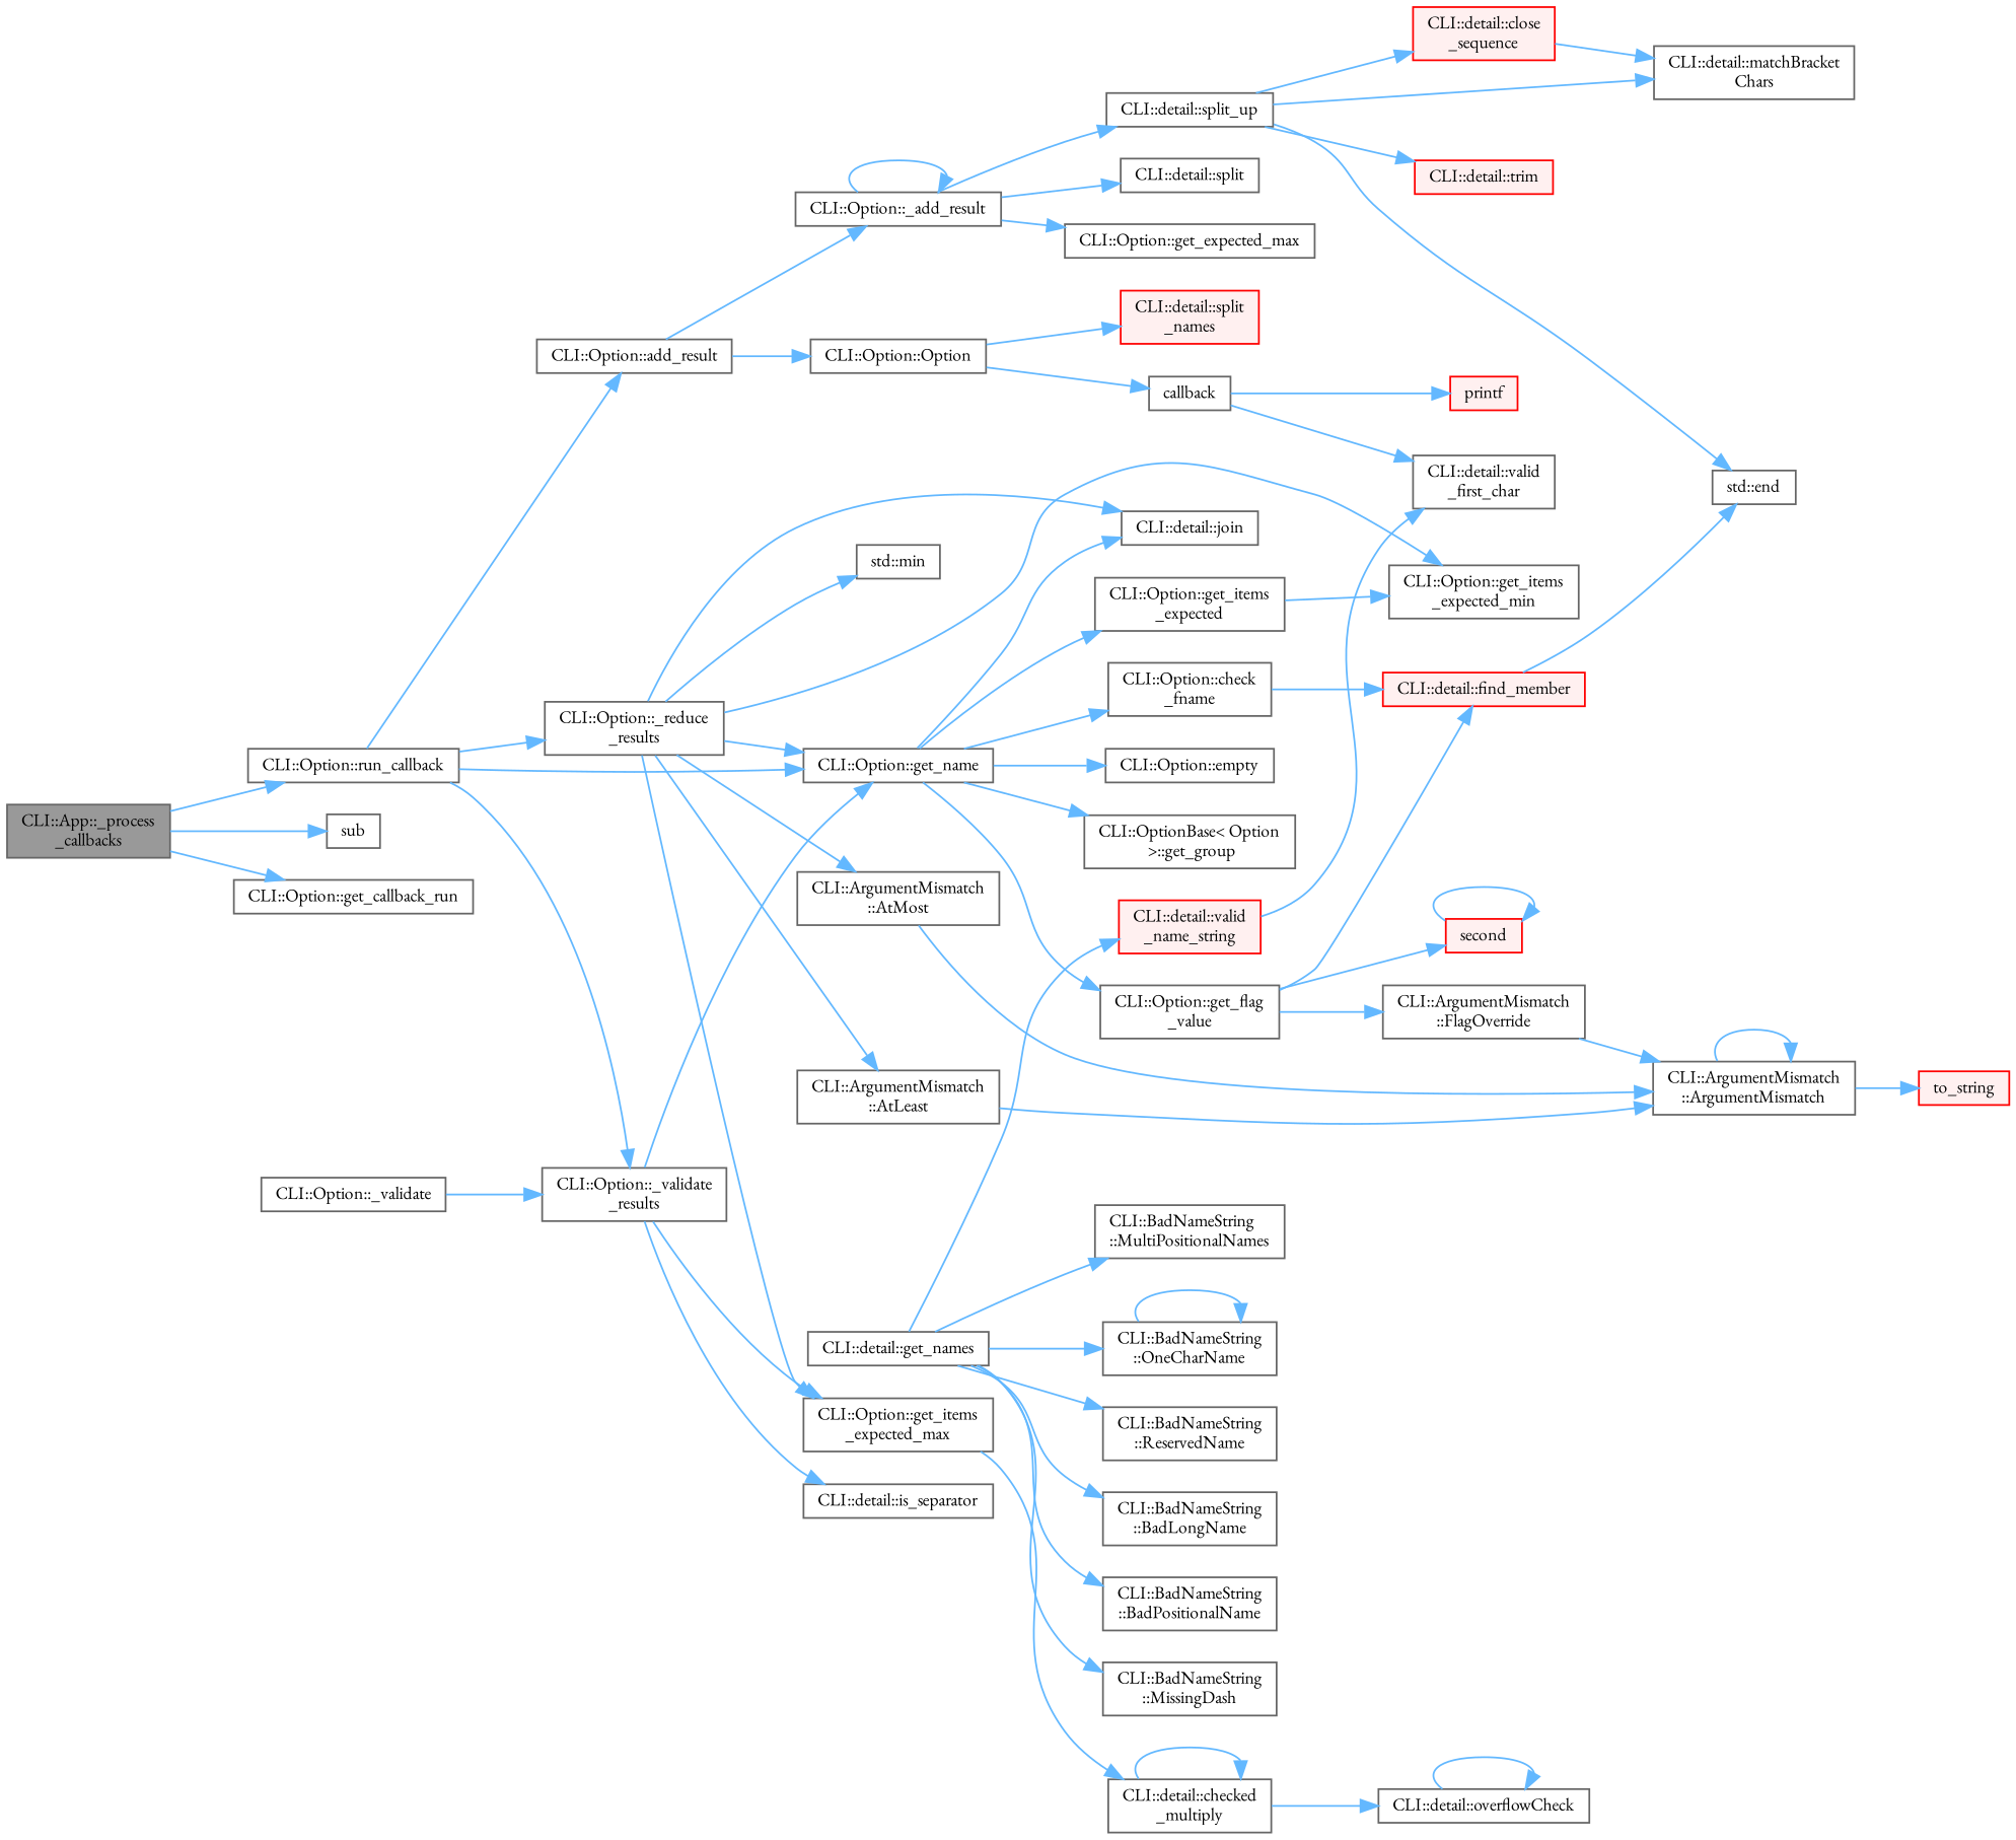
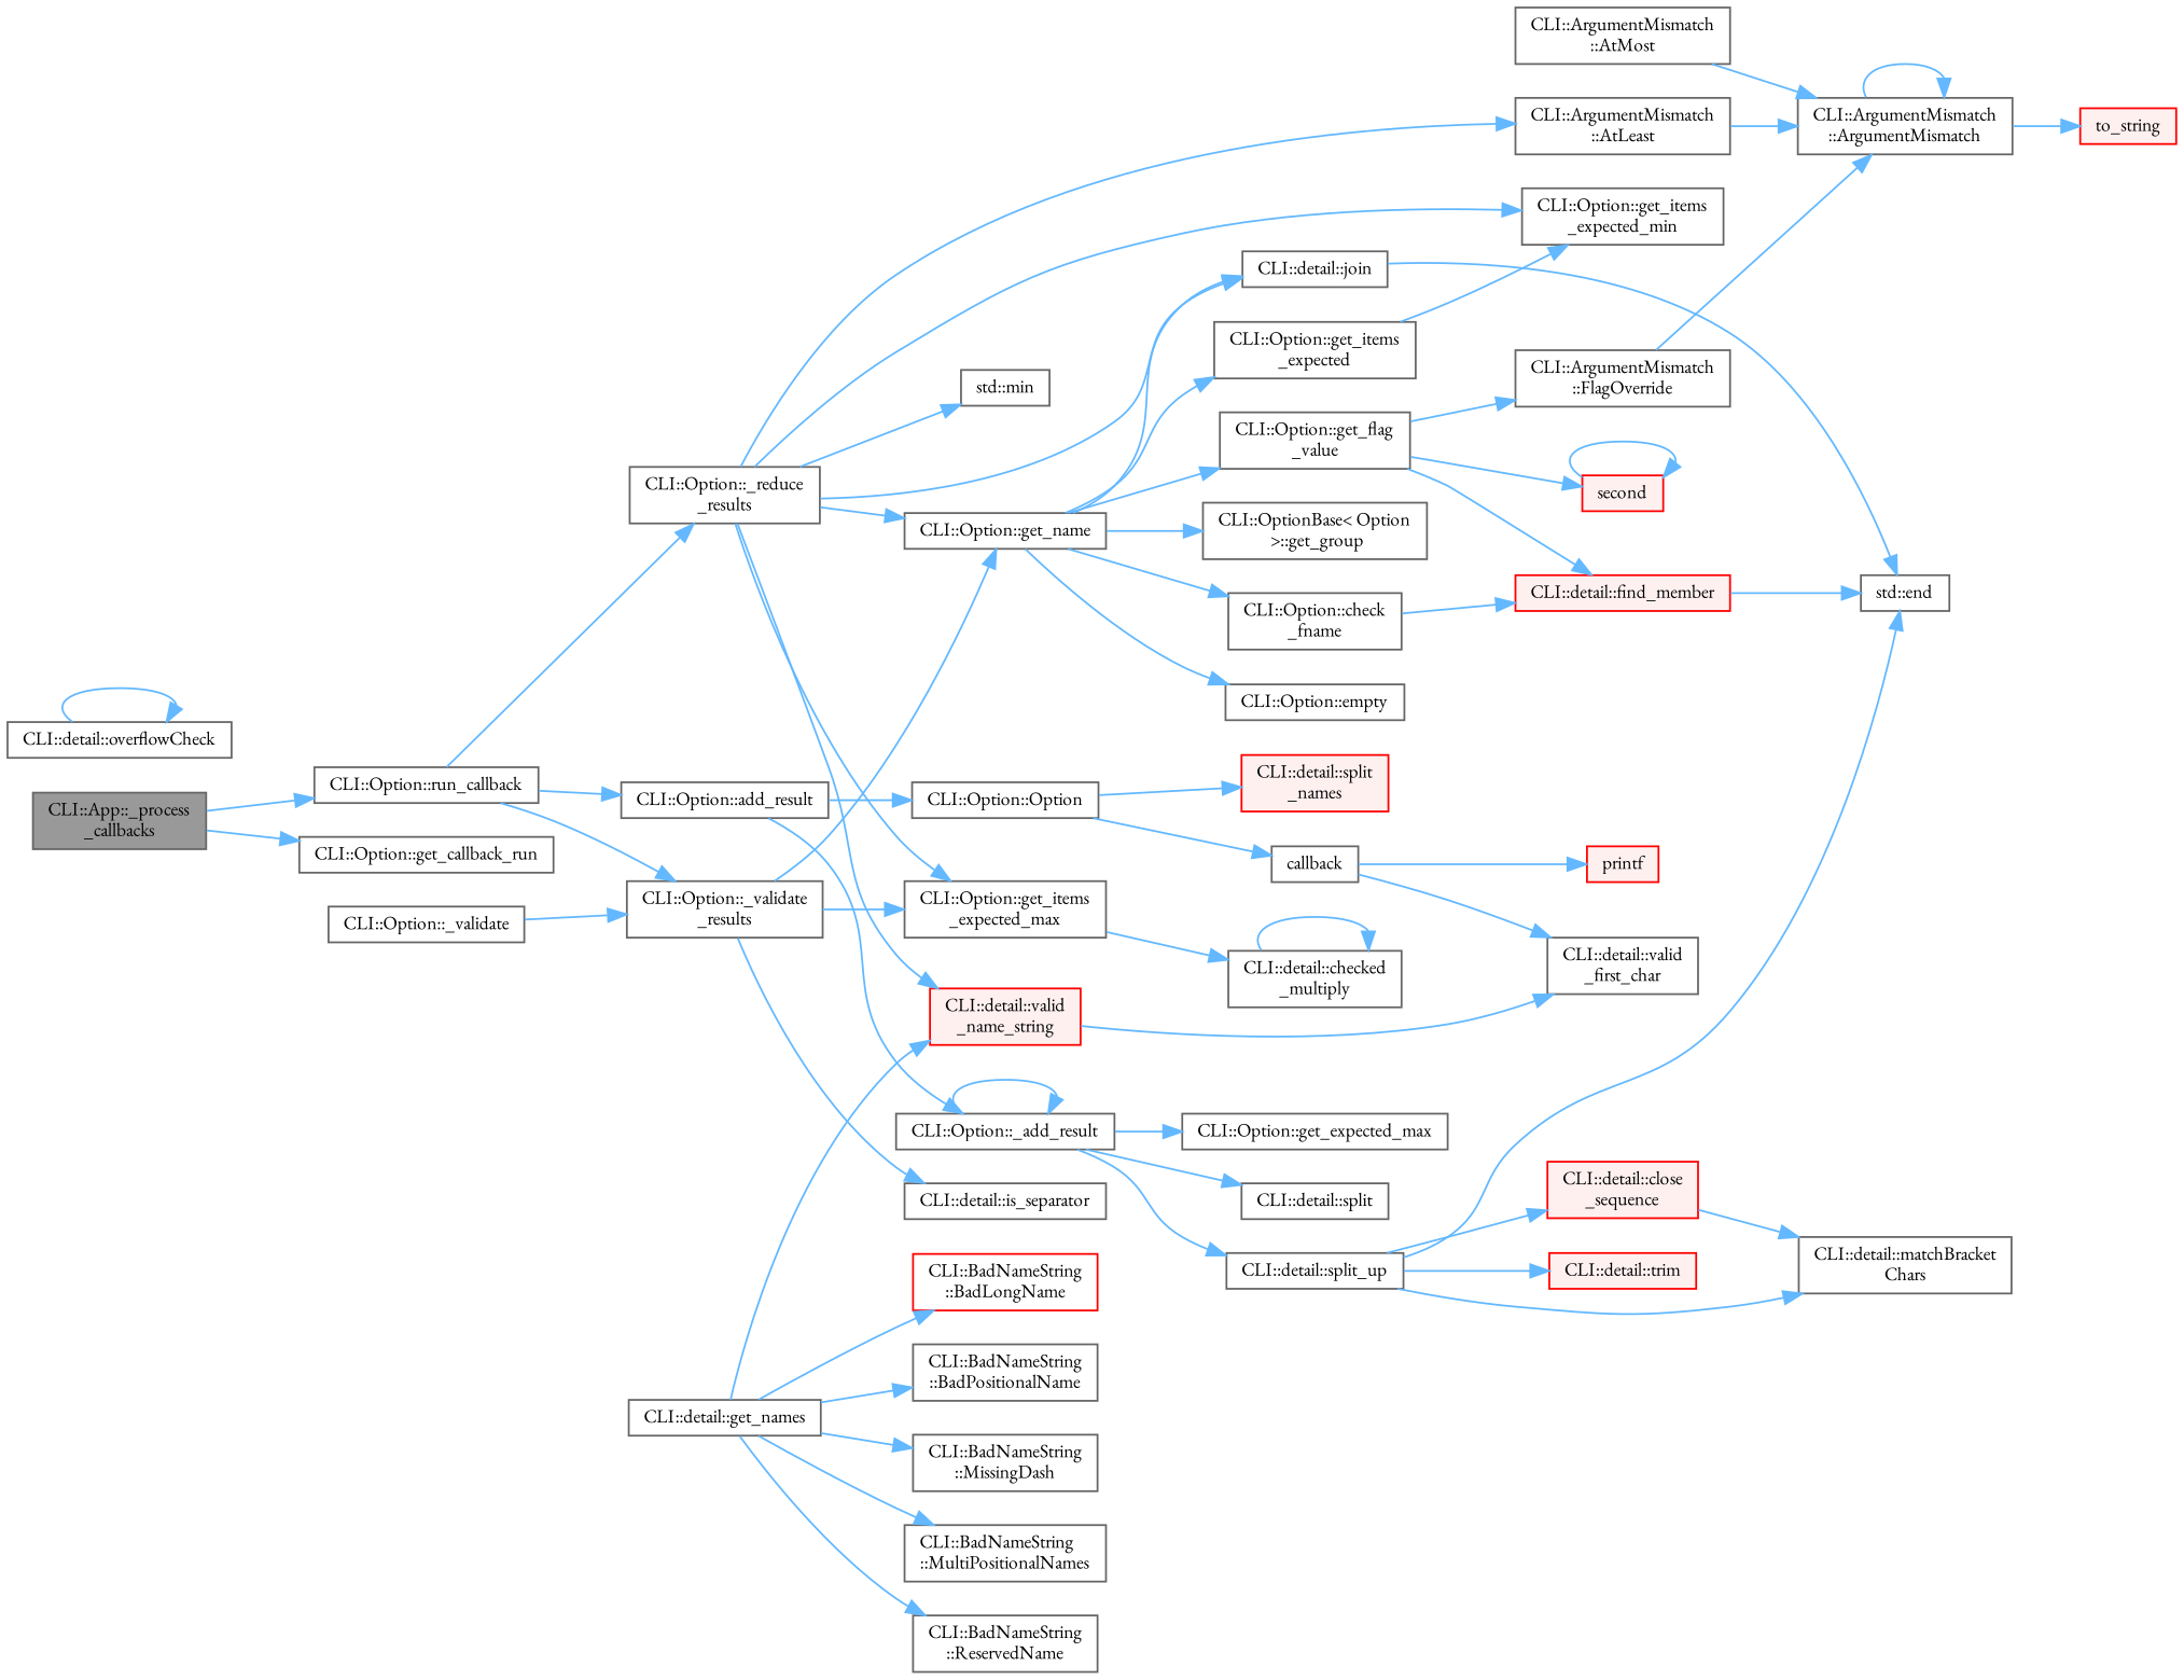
  digraph {
    fontname="EB Garamond"
    rankdir=LR
    node [color=grey40 fillcolor=white fontname="EB Garamond" fontsize=10 shape=box style=filled]
    edge [color=steelblue1 fontname="EB Garamond" fontsize=10 labelfontname=Helvetica labelfontsize=10 style=solid]
    n1 [color=gray40 fillcolor=grey60 fontcolor=black height=0.2 label="CLI::App::_process\l_callbacks" width=0.4]
    n2 [height=0.2 label="CLI::Option::get_callback_run" width=0.4]
    n3 [height=0.2 label="CLI::Option::run_callback" width=0.4]
-   n4 [height=0.2 label=sub width=0.4]
    n5 [height=0.2 label="CLI::Option::_reduce\l_results" width=0.4]
    n6 [height=0.2 label="CLI::Option::get_name" width=0.4]
    n7 [height=0.2 label="CLI::Option::_validate\l_results" width=0.4]
    n8 [height=0.2 label="CLI::Option::add_result" width=0.4]
    n9 [height=0.2 label="CLI::ArgumentMismatch\l::AtLeast" width=0.4]
    n10 [height=0.2 label="CLI::ArgumentMismatch\l::AtMost" width=0.4]
    n11 [height=0.2 label="CLI::Option::get_items\l_expected_max" width=0.4]
    n12 [height=0.2 label="CLI::Option::get_items\l_expected_min" width=0.4]
    n13 [height=0.2 label="CLI::detail::join" width=0.4]
    n14 [height=0.2 label="std::min" width=0.4]
    n15 [height=0.2 label="CLI::Option::check\l_fname" width=0.4]
    n16 [height=0.2 label="CLI::Option::empty" width=0.4]
    n17 [height=0.2 label="CLI::Option::get_flag\l_value" width=0.4]
    n18 [height=0.2 label="CLI::OptionBase\< Option\l \>::get_group" width=0.4]
    n19 [height=0.2 label="CLI::Option::get_items\l_expected" width=0.4]
    n20 [height=0.2 label="CLI::detail::is_separator" width=0.4]
    n21 [height=0.2 label="CLI::Option::_add_result" width=0.4]
    n22 [height=0.2 label="CLI::Option::Option" width=0.4]
    n23 [height=0.2 label="CLI::ArgumentMismatch\l::ArgumentMismatch" width=0.4]
    n24 [height=0.2 label="CLI::detail::checked\l_multiply" width=0.4]
    n25 [height=0.2 label="std::end" width=0.4]
    n26 [color=red fillcolor="#FFF0F0" height=0.2 label=to_string width=0.4]
    n27 [height=0.2 label="CLI::detail::overflowCheck" width=0.4]
    n28 [color=red fillcolor="#FFF0F0" height=0.2 label="CLI::detail::find_member" width=0.4]
    n29 [height=0.2 label="CLI::ArgumentMismatch\l::FlagOverride" width=0.4]
    n30 [color=red fillcolor="#FFF0F0" height=0.2 label=second width=0.4]
    n31 [height=0.2 label="CLI::Option::_validate" width=0.4]
    n32 [height=0.2 label="CLI::Option::get_expected_max" width=0.4]
    n33 [height=0.2 label="CLI::detail::split" width=0.4]
    n34 [height=0.2 label="CLI::detail::split_up" width=0.4]
    n35 [height=0.2 label=callback width=0.4]
    n36 [color=red fillcolor="#FFF0F0" height=0.2 label="CLI::detail::split\l_names" width=0.4]
    n37 [color=red fillcolor="#FFF0F0" height=0.2 label="CLI::detail::close\l_sequence" width=0.4]
    n38 [height=0.2 label="CLI::detail::matchBracket\lChars" width=0.4]
    n39 [color=red fillcolor="#FFF0F0" height=0.2 label="CLI::detail::trim" width=0.4]
    n40 [color=red fillcolor="#FFF0F0" height=0.2 label=printf width=0.4]
    n41 [height=0.2 label="CLI::detail::valid\l_first_char" width=0.4]
    n42 [height=0.2 label="CLI::detail::get_names" width=0.4]
-   n43 [height=0.2 label="CLI::BadNameString\l::BadLongName" width=0.4]
+   n43 [color=red height=0.2 label="CLI::BadNameString\l::BadLongName" width=0.4]
    n44 [height=0.2 label="CLI::BadNameString\l::BadPositionalName" width=0.4]
    n45 [height=0.2 label="CLI::BadNameString\l::MissingDash" width=0.4]
    n46 [height=0.2 label="CLI::BadNameString\l::MultiPositionalNames" width=0.4]
-   n47 [height=0.2 label="CLI::BadNameString\l::OneCharName" width=0.4]
    n48 [height=0.2 label="CLI::BadNameString\l::ReservedName" width=0.4]
    n49 [color=red fillcolor="#FFF0F0" height=0.2 label="CLI::detail::valid\l_name_string" width=0.4]
    n1 -> n2
    n1 -> n3
-   n1 -> n4
    n3 -> n5
-   n3 -> n6
    n3 -> n7
    n3 -> n8
    n5 -> n6
    n5 -> n9
-   n5 -> n10
+   n5 -> n49
    n5 -> n11
    n5 -> n12
    n5 -> n13
    n5 -> n14
    n6 -> n13
    n6 -> n15
    n6 -> n16
    n6 -> n17
    n6 -> n18
    n6 -> n19
    n7 -> n6
    n7 -> n11
    n7 -> n20
    n8 -> n21
    n8 -> n22
    n9 -> n23
    n10 -> n23
    n11 -> n24
+   n13 -> n25
    n15 -> n28
    n17 -> n28
    n17 -> n29
    n17 -> n30
    n19 -> n12
    n21 -> n21
    n21 -> n32
    n21 -> n33
    n21 -> n34
    n22 -> n35
    n22 -> n36
    n23 -> n23
    n23 -> n26
    n24 -> n24
-   n24 -> n27
    n27 -> n27
    n28 -> n25
    n29 -> n23
    n30 -> n30
    n31 -> n7
    n34 -> n25
    n34 -> n37
    n34 -> n38
    n34 -> n39
    n35 -> n40
    n35 -> n41
    n37 -> n38
    n42 -> n43
    n42 -> n44
    n42 -> n45
    n42 -> n46
-   n42 -> n47
    n42 -> n48
    n42 -> n49
-   n47 -> n47
    n49 -> n41
  }
